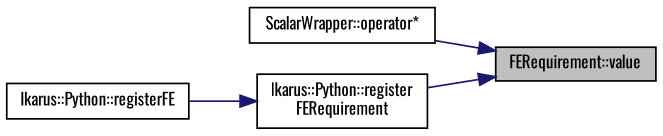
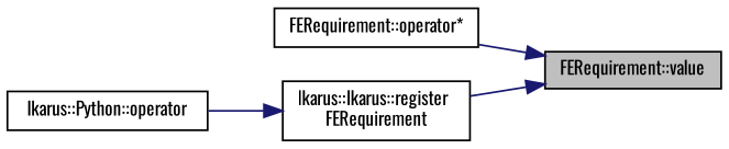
  digraph {
    fontname=Oswald
    rankdir=RL
    node [color=black fillcolor=white fontname=Oswald fontsize=10 shape=record style=filled]
    edge [color=midnightblue dir=back fontname=Oswald fontsize=10 labelfontname=Helvetica labelfontsize=10 style=solid]
    n1 [fillcolor=grey75 fontcolor=black height=0.2 label="FERequirement::value" width=0.4]
-   n2 [height=0.2 label="ScalarWrapper::operator*" width=0.4]
-   n3 [height=0.2 label="Ikarus::Python::register\lFERequirement" width=0.4]
-   n4 [height=0.2 label="Ikarus::Python::registerFE" width=0.4]
+   n2 [height=0.2 label="FERequirement::operator*" width=0.4]
+   n3 [height=0.2 label="Ikarus::Ikarus::register\lFERequirement" width=0.4]
+   n4 [height=0.2 label="Ikarus::Python::operator" width=0.4]
    n1 -> n2
    n1 -> n3
    n3 -> n4
  }
